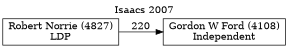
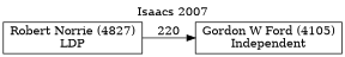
  digraph {
    label="Isaacs 2007"
    labelloc=t
    mclimit=10
    rankdir=LR
    node [shape=box]
-   n1 [label="Gordon W Ford (4108)\nIndependent"]
+   n1 [label="Gordon W Ford (4105)\nIndependent"]
    n2 [label="Robert Norrie (4827)\nLDP"]
    n2 -> n1 [label=220]
  }
